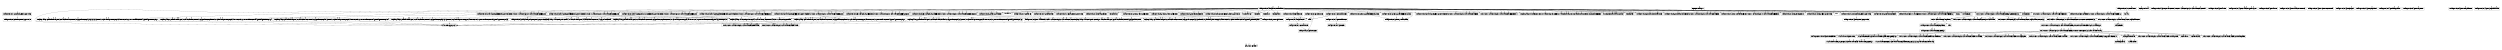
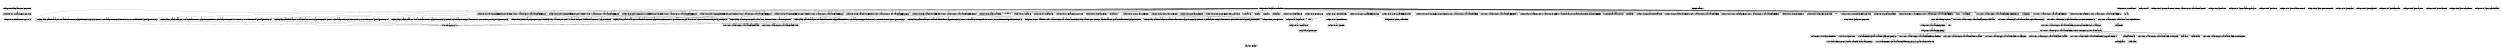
  digraph {
    label="Call graph: replicate.ll"
    node [shape=record]
+   n1 [label="{_ZN9LAMMPS_NS9ReplicateC2EPNS_6LAMMPSE}"]
    n2 [label="{_ZN9LAMMPS_NS7CommandC2EPNS_6LAMMPSE}"]
    n3 [label="{_ZN9LAMMPS_NS8PointersC2EPNS_6LAMMPSE}"]
    n4 [label="{_ZN9LAMMPS_NS9Replicate7commandEiPPc}"]
    n5 [label="{_ZNSaIcEC1Ev}"]
    n6 [label="{_ZNSt7__cxx1112basic_stringIcSt11char_traitsIcESaIcEEC2IS3_EEPKcRKS3_}"]
    n7 [label="{_ZNSaIcED1Ev}"]
    n8 [label="{_ZNSt7__cxx1112basic_stringIcSt11char_traitsIcESaIcEED1Ev}"]
    n9 [label="{_ZN9LAMMPS_NS5Error3allERKNSt7__cxx1112basic_stringIcSt11char_traitsIcESaIcEEEiS8_}"]
    n10 [label="{_ZN9LAMMPS_NS5utils7logmesgIJdEEEvPNS_6LAMMPSERKNSt7__cxx1112basic_stringIcSt11char_traitsIcESaIcEEEDpOT_}"]
    n11 [label="{_ZN9LAMMPS_NS8platform8walltimeEv}"]
    n12 [label="{MPI_Barrier}"]
    n13 [label="{_ZN9LAMMPS_NS7SpecialD1Ev}"]
    n14 [label="{_ZN9LAMMPS_NS7Special5buildEv}"]
    n15 [label="{_ZN9LAMMPS_NS7SpecialC1EPNS_6LAMMPSE}"]
    n16 [label="{_ZN9LAMMPS_NS4Atom9tag_checkEv}"]
    n17 [label="{_ZN9LAMMPS_NS5utils7logmesgIJRlRPKcEEEvPNS_6LAMMPSERKNSt7__cxx1112basic_stringIcSt11char_traitsIcESaIcEEEDpOT_}"]
    n18 [label="{_ZN9LAMMPS_NS5utils7logmesgIJRlEEEvPNS_6LAMMPSERKNSt7__cxx1112basic_stringIcSt11char_traitsIcESaIcEEEDpOT_}"]
    n19 [label="{MPI_Allreduce}"]
    n20 [label="{_ZN9LAMMPS_NS6Memory7destroyIdEEvRPT_}"]
    n21 [label="{_ZN9LAMMPS_NS6Domain5remapEPdRi}"]
    n22 [label="{_ZN9LAMMPS_NS5utils8inumericEPKciS2_bPNS_6LAMMPSE}"]
    n23 [label="{llvm.fmuladd.f64}"]
    n24 [label="{MPI_Bcast}"]
    n25 [label="{_ZN9LAMMPS_NS5utils7logmesgIJRdidEEEvPNS_6LAMMPSERKNSt7__cxx1112basic_stringIcSt11char_traitsIcESaIcEEEDpOT_}"]
    n26 [label="{MPI_Reduce}"]
    n27 [label="{_ZN9LAMMPS_NS6Memory7destroyIiEEvRPT_}"]
    n28 [label="{MPI_Allgatherv}"]
    n29 [label="{_ZN9LAMMPS_NS5Error3allIJRiS2_S2_EEEvRKNSt7__cxx1112basic_stringIcSt11char_traitsIcESaIcEEEiSA_DpOT_}"]
    n30 [label="{_ZN9LAMMPS_NS6Memory6createIdEEPT_RS3_iPKc}"]
    n31 [label="{_ZN9LAMMPS_NS6Memory6createIiEEPT_RS3_iPKc}"]
    n32 [label="{_ZN9LAMMPS_NS5utils7logmesgEPNS_6LAMMPSERKNSt7__cxx1112basic_stringIcSt11char_traitsIcESaIcEEE}"]
    n33 [label="{_ZNSt7__cxx1112basic_stringIcSt11char_traitsIcESaIcEEpLERKS4_}"]
    n34 [label="{_ZN3fmt6v9_lmp7vformatB5cxx11ENS0_17basic_string_viewIcEENS0_17basic_format_argsINS0_20basic_format_contextINS0_8appenderEcEEEE}"]
    n35 [label="{_ZN3fmt6v9_lmp16make_format_argsINS0_20basic_format_contextINS0_8appenderEcEEJRdEEENS0_16format_arg_storeIT_JDpNSt9remove_cvINSt16remove_referenceIT0_E4typeEE4typeEEEEDpOSA_}"]
    n36 [label="{llvm.memcpy.p0.p0.i64}"]
    n37 [label="{llvm.experimental.noalias.scope.decl}"]
    n38 [label="{_ZNSt11char_traitsIcE6lengthEPKc}"]
    n39 [label="{_ZN3fmt6v9_lmp16make_format_argsINS0_20basic_format_contextINS0_8appenderEcEEJRiS5_S5_S5_S5_S5_EEENS0_16format_arg_storeIT_JDpNSt9remove_cvINSt16remove_referenceIT0_E4typeEE4typeEEEEDpOSA_}"]
    n40 [label="{MPI_Allgather}"]
    n41 [label="{_ZN9LAMMPS_NS6Domain15set_initial_boxEi}"]
    n42 [label="{_ZN9LAMMPS_NS5Error3allIJRiS2_S2_RlEEEvRKNSt7__cxx1112basic_stringIcSt11char_traitsIcESaIcEEEiSB_DpOT_}"]
    n43 [label="{_ZN9LAMMPS_NS6Domain9print_boxERKNSt7__cxx1112basic_stringIcSt11char_traitsIcESaIcEEE}"]
    n44 [label="{_ZN9LAMMPS_NS4Atom11create_avecERKNSt7__cxx1112basic_stringIcSt11char_traitsIcESaIcEEEiPPci}"]
    n45 [label="{_ZN9LAMMPS_NS6Memory5sfreeEPv}"]
    n46 [label="{_ZN9LAMMPS_NS6Memory7smallocElPKc}"]
    n47 [label="{_ZN9LAMMPS_NS4Atom8settingsEPS0_}"]
    n48 [label="{_ZN9LAMMPS_NS4AtomC1EPNS_6LAMMPSE}"]
    n49 [label="{_Znwm}"]
    n50 [label="{_ZN9LAMMPS_NS10AtomKokkosC2EPNS_6LAMMPSE}"]
    n51 [label="{_ZN9LAMMPS_NS6Domain5unmapEPdi}"]
    n52 [label="{_ZN9LAMMPS_NS5utils7logmesgIJRiS2_S2_S2_EEEvPNS_6LAMMPSERKNSt7__cxx1112basic_stringIcSt11char_traitsIcESaIcEEEDpOT_}"]
    n53 [label="{_ZN9LAMMPS_NS5Error7warningERKNSt7__cxx1112basic_stringIcSt11char_traitsIcESaIcEEEiS8_}"]
    n54 [label="{strcmp}"]
    n55 [label="{_ZNSt7__cxx1112basic_stringIcSt11char_traitsIcESaIcEE13_M_local_dataEv}"]
    n56 [label="{_ZNSt7__cxx1112basic_stringIcSt11char_traitsIcESaIcEE12_Alloc_hiderC1EPcRKS3_}"]
    n57 [label="{_ZNSt7__cxx1112basic_stringIcSt11char_traitsIcESaIcEE12_M_constructIPKcEEvT_S8_}"]
    n58 [label="{_ZNSt7__cxx1112basic_stringIcSt11char_traitsIcESaIcEE12_Alloc_hiderD2Ev}"]
    n59 [label="{_ZN3fmt6v9_lmp17basic_string_viewIcEC2ISt11char_traitsIcESaIcEEERKNSt7__cxx1112basic_stringIcT_T0_EE}"]
    n60 [label="{_ZN9LAMMPS_NS5utils15fmtargs_logmesgEPNS_6LAMMPSEN3fmt6v9_lmp17basic_string_viewIcEENS4_17basic_format_argsINS4_20basic_format_contextINS4_8appenderEcEEEE}"]
    n61 [label="{_ZN3fmt6v9_lmp16make_format_argsINS0_20basic_format_contextINS0_8appenderEcEEJRlRPKcEEENS0_16format_arg_storeIT_JDpNSt9remove_cvINSt16remove_referenceIT0_E4typeEE4typeEEEEDpOSD_}"]
    n62 [label="{_ZN3fmt6v9_lmp16make_format_argsINS0_20basic_format_contextINS0_8appenderEcEEJRlEEENS0_16format_arg_storeIT_JDpNSt9remove_cvINSt16remove_referenceIT0_E4typeEE4typeEEEEDpOSA_}"]
    n63 [label="{_ZdlPv}"]
    n64 [label="{_ZN3fmt6v9_lmp16make_format_argsINS0_20basic_format_contextINS0_8appenderEcEEJRdRiS5_EEENS0_16format_arg_storeIT_JDpNSt9remove_cvINSt16remove_referenceIT0_E4typeEE4typeEEEEDpOSB_}"]
    n65 [label="{_ZN3fmt6v9_lmp16make_format_argsINS0_20basic_format_contextINS0_8appenderEcEEJRiS5_S5_EEENS0_16format_arg_storeIT_JDpNSt9remove_cvINSt16remove_referenceIT0_E4typeEE4typeEEEEDpOSA_}"]
    n66 [label="{_ZN9LAMMPS_NS5Error4_allERKNSt7__cxx1112basic_stringIcSt11char_traitsIcESaIcEEEiN3fmt6v9_lmp17basic_string_viewIcEENSA_17basic_format_argsINSA_20basic_format_contextINSA_8appenderEcEEEE}"]
    n67 [label="{_ZN9__gnu_cxx11char_traitsIcE6lengthEPKc}"]
    n68 [label="{strlen}"]
    n69 [label="{_ZN3fmt6v9_lmp16make_format_argsINS0_20basic_format_contextINS0_8appenderEcEEJRiS5_S5_RlEEENS0_16format_arg_storeIT_JDpNSt9remove_cvINSt16remove_referenceIT0_E4typeEE4typeEEEEDpOSB_}"]
    n70 [label="{_ZN9LAMMPS_NS4AtomC2EPNS_6LAMMPSE}"]
    n71 [label="{_ZN3fmt6v9_lmp16make_format_argsINS0_20basic_format_contextINS0_8appenderEcEEJRiS5_S5_S5_EEENS0_16format_arg_storeIT_JDpNSt9remove_cvINSt16remove_referenceIT0_E4typeEE4typeEEEEDpOSA_}"]
    n72 [label="{_ZNSt7__cxx1112basic_stringIcSt11char_traitsIcESaIcEE16_M_construct_auxIPKcEEvT_S8_St12__false_type}"]
    n73 [label="{_ZNSaIcED2Ev}"]
    n74 [label="{_ZNKSt7__cxx1112basic_stringIcSt11char_traitsIcESaIcEE4dataEv}"]
    n75 [label="{_ZNKSt7__cxx1112basic_stringIcSt11char_traitsIcESaIcEE4sizeEv}"]
    n76 [label="{_ZN9__gnu_cxx11char_traitsIcE2eqERKcS3_}"]
    n77 [label="{_ZNSt7__cxx1112basic_stringIcSt11char_traitsIcESaIcEE12_M_constructIPKcEEvT_S8_St20forward_iterator_tag}"]
    n78 [label="{__gxx_personality_v0}"]
    n79 [label="{_ZN9LAMMPS_NS9ReplicateD2Ev}"]
    n80 [label="{_ZN9LAMMPS_NS7CommandD2Ev}"]
    n81 [label="{_ZN9LAMMPS_NS8PointersD2Ev}"]
    n82 [label="{_ZN9LAMMPS_NS9ReplicateD0Ev}"]
    n83 [label="{_ZN9LAMMPS_NS7CommandD0Ev}"]
    n84 [label="{llvm.trap}"]
    n85 [label="{__cxa_pure_virtual}"]
    n86 [label="{_ZN9LAMMPS_NS8PointersD0Ev}"]
    n87 [label="{_ZN9LAMMPS_NS10AtomKokkosD2Ev}"]
    n88 [label="{_ZN9LAMMPS_NS4AtomD2Ev}"]
    n89 [label="{_ZN9LAMMPS_NS10AtomKokkosD0Ev}"]
    n90 [label="{_ZN9LAMMPS_NS4Atom8new_avecERKNSt7__cxx1112basic_stringIcSt11char_traitsIcESaIcEEEiRi}"]
    n91 [label="{_ZN9LAMMPS_NS4Atom4initEv}"]
    n92 [label="{_ZN9LAMMPS_NS4Atom20allocate_type_arraysEv}"]
    n93 [label="{_ZN9LAMMPS_NS4Atom4sortEv}"]
    n94 [label="{_ZN9LAMMPS_NS4Atom10add_customEPKcii}"]
    n95 [label="{_ZN9LAMMPS_NS4Atom13remove_customEiii}"]
    n96 [label="{_ZN9LAMMPS_NS4Atom3mapEi}"]
    n97 [label="{_ZN9LAMMPS_NS4Atom8map_initEi}"]
    n98 [label="{_ZN9LAMMPS_NS4Atom9map_clearEv}"]
    n99 [label="{_ZN9LAMMPS_NS4Atom7map_setEv}"]
+   n100 [label="{_ZN9LAMMPS_NS4Atom7map_oneEii}"]
    n101 [label="{_ZN9LAMMPS_NS4Atom10map_deleteEv}"]
    n102 [label="{_ZN9LAMMPS_NS4Atom13map_find_hashEi}"]
    n103 [label="{_ZN9__gnu_cxx17__is_null_pointerIKcEEbPT_}"]
    n104 [label="{_ZSt19__throw_logic_errorPKc}"]
    n105 [label="{_ZSt8distanceIPKcENSt15iterator_traitsIT_E15difference_typeES3_S3_}"]
    n106 [label="{_ZNSt7__cxx1112basic_stringIcSt11char_traitsIcESaIcEE9_M_createERmm}"]
    n107 [label="{_ZNSt7__cxx1112basic_stringIcSt11char_traitsIcESaIcEE7_M_dataEPc}"]
    n108 [label="{_ZNSt7__cxx1112basic_stringIcSt11char_traitsIcESaIcEE11_M_capacityEm}"]
    n109 [label="{_ZNKSt7__cxx1112basic_stringIcSt11char_traitsIcESaIcEE7_M_dataEv}"]
    n110 [label="{_ZNSt7__cxx1112basic_stringIcSt11char_traitsIcESaIcEE13_S_copy_charsEPcPKcS7_}"]
    n111 [label="{__cxa_begin_catch}"]
    n112 [label="{_ZNSt7__cxx1112basic_stringIcSt11char_traitsIcESaIcEE10_M_disposeEv}"]
    n113 [label="{__cxa_rethrow}"]
    n114 [label="{__cxa_end_catch}"]
    n115 [label="{_ZNSt7__cxx1112basic_stringIcSt11char_traitsIcESaIcEE13_M_set_lengthEm}"]
    n116 [label="{__clang_call_terminate}"]
    n117 [label="{_ZSt19__iterator_categoryIPKcENSt15iterator_traitsIT_E17iterator_categoryERKS3_}"]
    n118 [label="{_ZSt10__distanceIPKcENSt15iterator_traitsIT_E15difference_typeES3_S3_St26random_access_iterator_tag}"]
    n119 [label="{_ZSt9terminatev}"]
+   n1 -> n2
    n2 -> n3
    n4 -> n5
    n4 -> n6
    n4 -> n7
    n4 -> n8
    n4 -> n9
    n4 -> n10
    n4 -> n11
    n4 -> n12
    n4 -> n13
    n4 -> n14
    n4 -> n15
    n4 -> n16
    n4 -> n17
    n4 -> n18
    n4 -> n19
    n4 -> n20
    n4 -> n21
    n4 -> n22
    n4 -> n23
    n4 -> n24
    n4 -> n25
    n4 -> n26
    n4 -> n27
    n4 -> n28
    n4 -> n29
    n4 -> n30
    n4 -> n31
    n4 -> n32
    n4 -> n33
    n4 -> n34
    n4 -> n35
    n4 -> n36
    n4 -> n37
    n4 -> n38
    n4 -> n39
    n4 -> n40
    n4 -> n41
    n4 -> n42
    n4 -> n43
    n4 -> n44
    n4 -> n45
    n4 -> n46
    n4 -> n47
    n4 -> n48
    n4 -> n49
    n4 -> n50
    n4 -> n51
    n4 -> n52
    n4 -> n53
    n4 -> n54
    n6 -> n38
    n6 -> n55
    n6 -> n56
    n6 -> n57
    n6 -> n58
    n10 -> n35
    n10 -> n59
    n10 -> n60
    n17 -> n59
    n17 -> n60
    n17 -> n61
    n18 -> n59
    n18 -> n60
    n18 -> n62
    n20 -> n45
    n20 -> n63
    n25 -> n59
    n25 -> n60
    n25 -> n64
    n27 -> n45
    n29 -> n59
    n29 -> n65
    n29 -> n66
    n30 -> n46
    n31 -> n46
    n35 -> n36
    n38 -> n67
    n38 -> n68
    n39 -> n36
    n42 -> n59
    n42 -> n66
    n42 -> n69
    n50 -> n70
    n52 -> n59
    n52 -> n60
    n52 -> n71
    n57 -> n72
    n58 -> n73
    n59 -> n74
    n59 -> n75
    n61 -> n36
    n62 -> n36
    n64 -> n36
    n65 -> n36
    n67 -> n76
    n69 -> n36
    n71 -> n36
    n72 -> n77
    n77 -> n103
    n77 -> n104
    n77 -> n105
    n77 -> n106
    n77 -> n107
    n77 -> n108
    n77 -> n109
    n77 -> n110
    n77 -> n111
    n77 -> n112
    n77 -> n113
    n77 -> n114
    n77 -> n115
    n77 -> n116
    n79 -> n80
    n80 -> n81
    n82 -> n63
    n82 -> n79
    n83 -> n84
    n86 -> n63
    n86 -> n81
    n87 -> n88
    n89 -> n63
    n89 -> n87
    n105 -> n117
    n105 -> n118
    n116 -> n111
    n116 -> n119
  }
